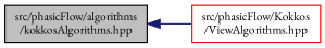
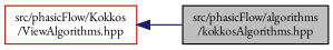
  digraph {
    rankdir=LR
    fontname="EB Garamond"
    node [fontname="EB Garamond" fontsize=10 shape=record style=filled]
    n1 [color=black fillcolor=grey75 fontcolor=black height=0.2 label="src/phasicFlow/algorithms\l/kokkosAlgorithms.hpp" width=0.4]
    n2 [color=red fillcolor=white height=0.2 label="src/phasicFlow/Kokkos\l/ViewAlgorithms.hpp" width=0.4]
-   n1 -> n2 [color=midnightblue dir=back fontname="EB Garamond" fontsize=10 labelfontname=Helvetica labelfontsize=10 style=solid]
+   n2 -> n1 [color=midnightblue dir=back fontname="EB Garamond" fontsize=10 labelfontname=Helvetica labelfontsize=10 style=solid]
  }
